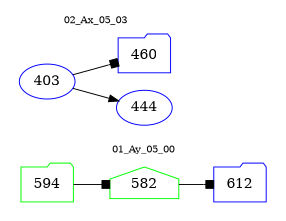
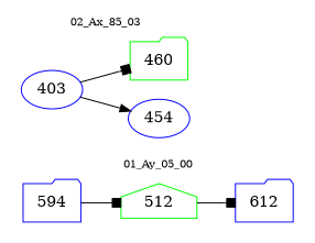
  digraph {
    rankdir=LR
    node [color=blue shape=folder]
    edge [arrowhead=box color=black]
-   n1 [color=green label=594]
-   n2 [color=green label=582 shape=house]
+   n1 [label=594]
+   n2 [color=green label=512 shape=house]
    n3 [label=612]
    n4 [label=403 shape=ellipse]
-   n5 [label=444 shape=ellipse]
-   n6 [label=460]
+   n5 [label=454 shape=ellipse]
+   n6 [color=green label=460]
    subgraph cluster_1 {
      color=white
      fontsize=10
      label="01_Ay_05_00"
      n1
      n2
      n3
    }
    subgraph cluster_2 {
      color=white
      fontsize=10
-     label="02_Ax_05_03"
+     label="02_Ax_85_03"
      n4
      n5
      n6
    }
    n1 -> n2
    n2 -> n3
    n4 -> n5 [arrowhead=normal]
    n4 -> n6
  }
